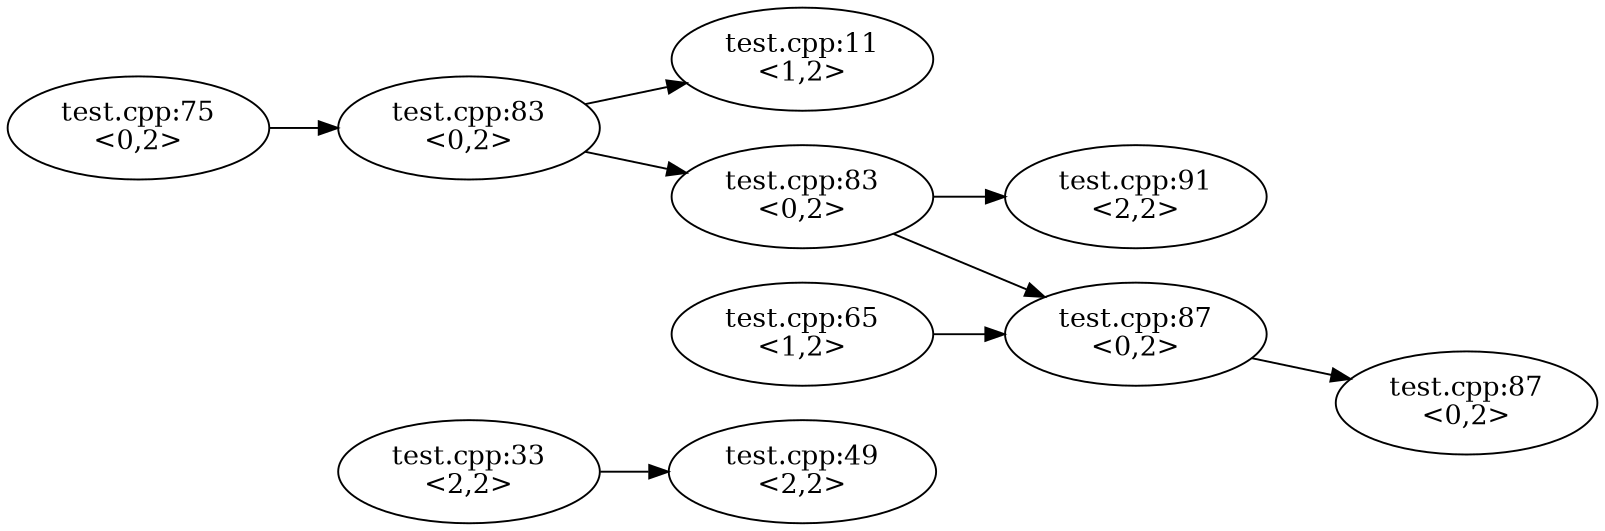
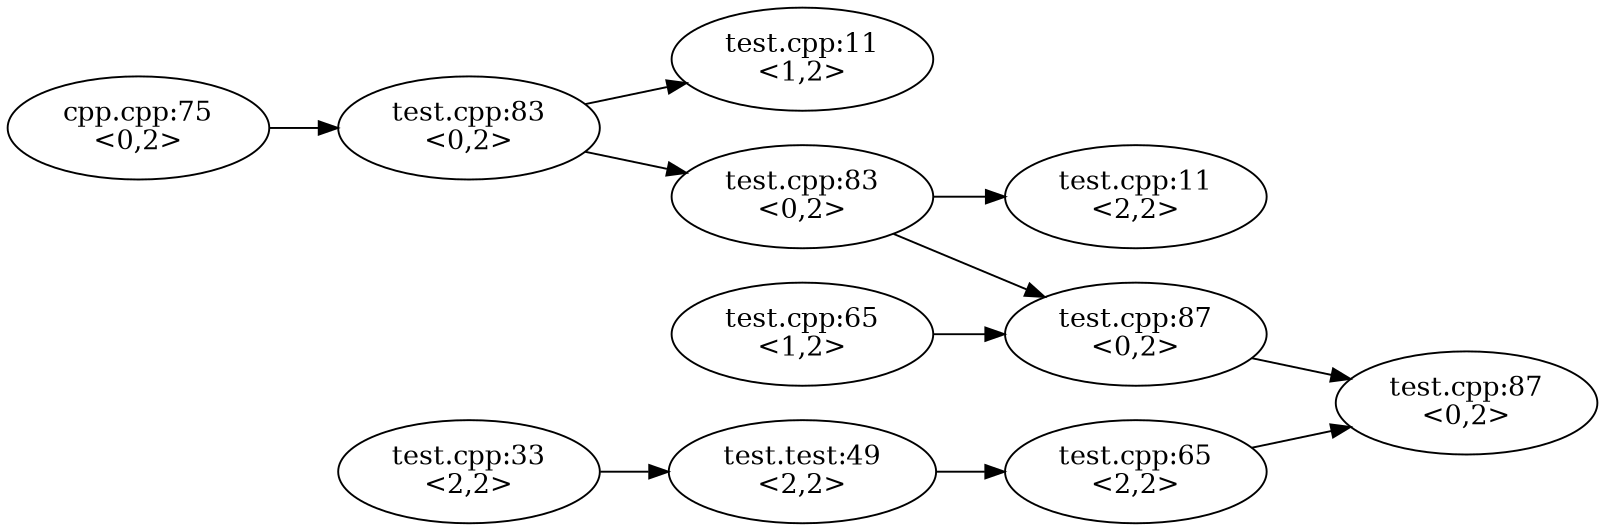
  digraph {
    rankdir=LR
-   n1 [label="test.cpp:75\n<0,2>"]
+   n1 [label="cpp.cpp:75\n<0,2>"]
    n2 [label="test.cpp:83\n<0,2>"]
    n3 [label="test.cpp:11\n<1,2>"]
    n4 [label="test.cpp:83\n<0,2>"]
-   n5 [label="test.cpp:91\n<2,2>"]
+   n5 [label="test.cpp:11\n<2,2>"]
    n6 [label="test.cpp:87\n<0,2>"]
    n7 [label="test.cpp:65\n<1,2>"]
    n8 [label="test.cpp:87\n<0,2>"]
    n9 [label="test.cpp:33\n<2,2>"]
-   n10 [label="test.cpp:49\n<2,2>"]
+   n10 [label="test.test:49\n<2,2>"]
+   n11 [label="test.cpp:65\n<2,2>"]
    n1 -> n2
    n2 -> n3
    n2 -> n4
    n4 -> n5
    n4 -> n6
    n6 -> n8
    n7 -> n6
    n9 -> n10
+   n10 -> n11
+   n11 -> n8
  }
